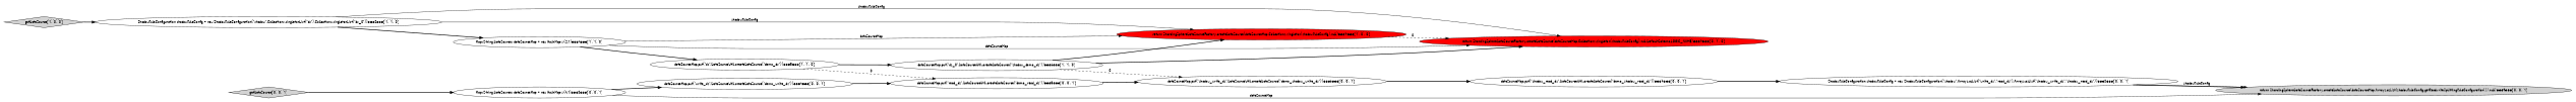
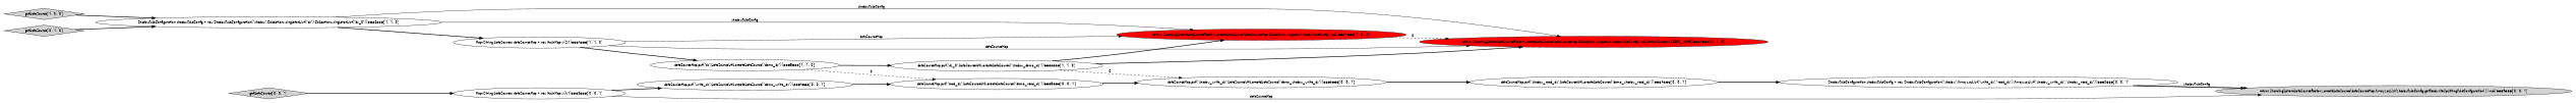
  digraph {
    rankdir=LR
    fontname="Patrick Hand"
    node [fillcolor=white shape=ellipse style=filled fontname="Patrick Hand"]
    edge [style=bold fontname="Patrick Hand"]
    n1 [fillcolor=red label="return ShardingSphereDataSourceFactory.createDataSource(dataSourceMap,Collections.singleton(shadowRuleConfig),null,DefaultSchema.LOGIC_NAME)@@@7@@@['0', '1', '0']"]
    n2 [label="dataSourceMap.put(\"ds_0\",DataSourceUtil.createDataSource(\"shadow_demo_ds\"))@@@6@@@['1', '1', '0']"]
    n3 [label="dataSourceMap.put(\"shadow_write_ds\",DataSourceUtil.createDataSource(\"demo_shadow_write_ds\"))@@@6@@@['0', '0', '1']"]
    n4 [fillcolor=red label="return ShardingSphereDataSourceFactory.createDataSource(dataSourceMap,Collections.singleton(shadowRuleConfig),null)@@@7@@@['1', '0', '0']"]
    n5 [label="dataSourceMap.put(\"shadow_read_ds\",DataSourceUtil.createDataSource(\"demo_shadow_read_ds\"))@@@7@@@['0', '0', '1']"]
    n6 [fillcolor=lightgray label="getDataSource['1', '0', '0']" shape=diamond]
    n7 [label="ShadowRuleConfiguration shadowRuleConfig = new ShadowRuleConfiguration(\"shadow\",Collections.singletonList(\"ds\"),Collections.singletonList(\"ds_0\"))@@@3@@@['1', '1', '0']"]
    n8 [label="dataSourceMap.put(\"ds\",DataSourceUtil.createDataSource(\"demo_ds\"))@@@5@@@['1', '1', '0']"]
    n9 [label="dataSourceMap.put(\"read_ds\",DataSourceUtil.createDataSource(\"demo_read_ds\"))@@@5@@@['0', '0', '1']"]
    n10 [label="dataSourceMap.put(\"write_ds\",DataSourceUtil.createDataSource(\"demo_write_ds\"))@@@4@@@['0', '0', '1']"]
    n11 [fillcolor=lightgray label="getDataSource['0', '0', '1']" shape=diamond]
    n12 [label="Map<String,DataSource> dataSourceMap = new HashMap<>(4,1)@@@3@@@['0', '0', '1']"]
    n13 [fillcolor=lightgray label="return ShardingSphereDataSourceFactory.createDataSource(dataSourceMap,Arrays.asList(shadowRuleConfig,getReadwriteSplittingRuleConfiguration()),null)@@@9@@@['0', '0', '1']"]
    n14 [label="Map<String,DataSource> dataSourceMap = new HashMap<>(2,1)@@@4@@@['1', '1', '0']"]
    n15 [label="ShadowRuleConfiguration shadowRuleConfig = new ShadowRuleConfiguration(\"shadow\",Arrays.asList(\"write_ds\",\"read_ds\"),Arrays.asList(\"shadow_write_ds\",\"shadow_read_ds\"))@@@8@@@['0', '0', '1']"]
+   n16 [fillcolor=lightgray label="getDataSource['0', '1', '0']" shape=diamond]
    n2 -> n1
    n2 -> n3 [label=0 style=dashed]
    n2 -> n4
    n3 -> n5
    n4 -> n1 [label=0 style=dashed]
    n5 -> n15
    n6 -> n7
    n7 -> n1 [label=shadowRuleConfig style=solid]
    n7 -> n4 [label=shadowRuleConfig style=solid]
    n7 -> n14
    n8 -> n2
    n8 -> n9 [label=0 style=dashed]
    n9 -> n3
    n10 -> n9
    n11 -> n12
    n12 -> n10
    n12 -> n13 [label=dataSourceMap style=solid]
    n14 -> n1 [label=dataSourceMap style=solid]
    n14 -> n4 [label=dataSourceMap style=solid]
    n14 -> n8
    n15 -> n13 [label=shadowRuleConfig style=solid]
    n15 -> n13
+   n16 -> n7
  }
